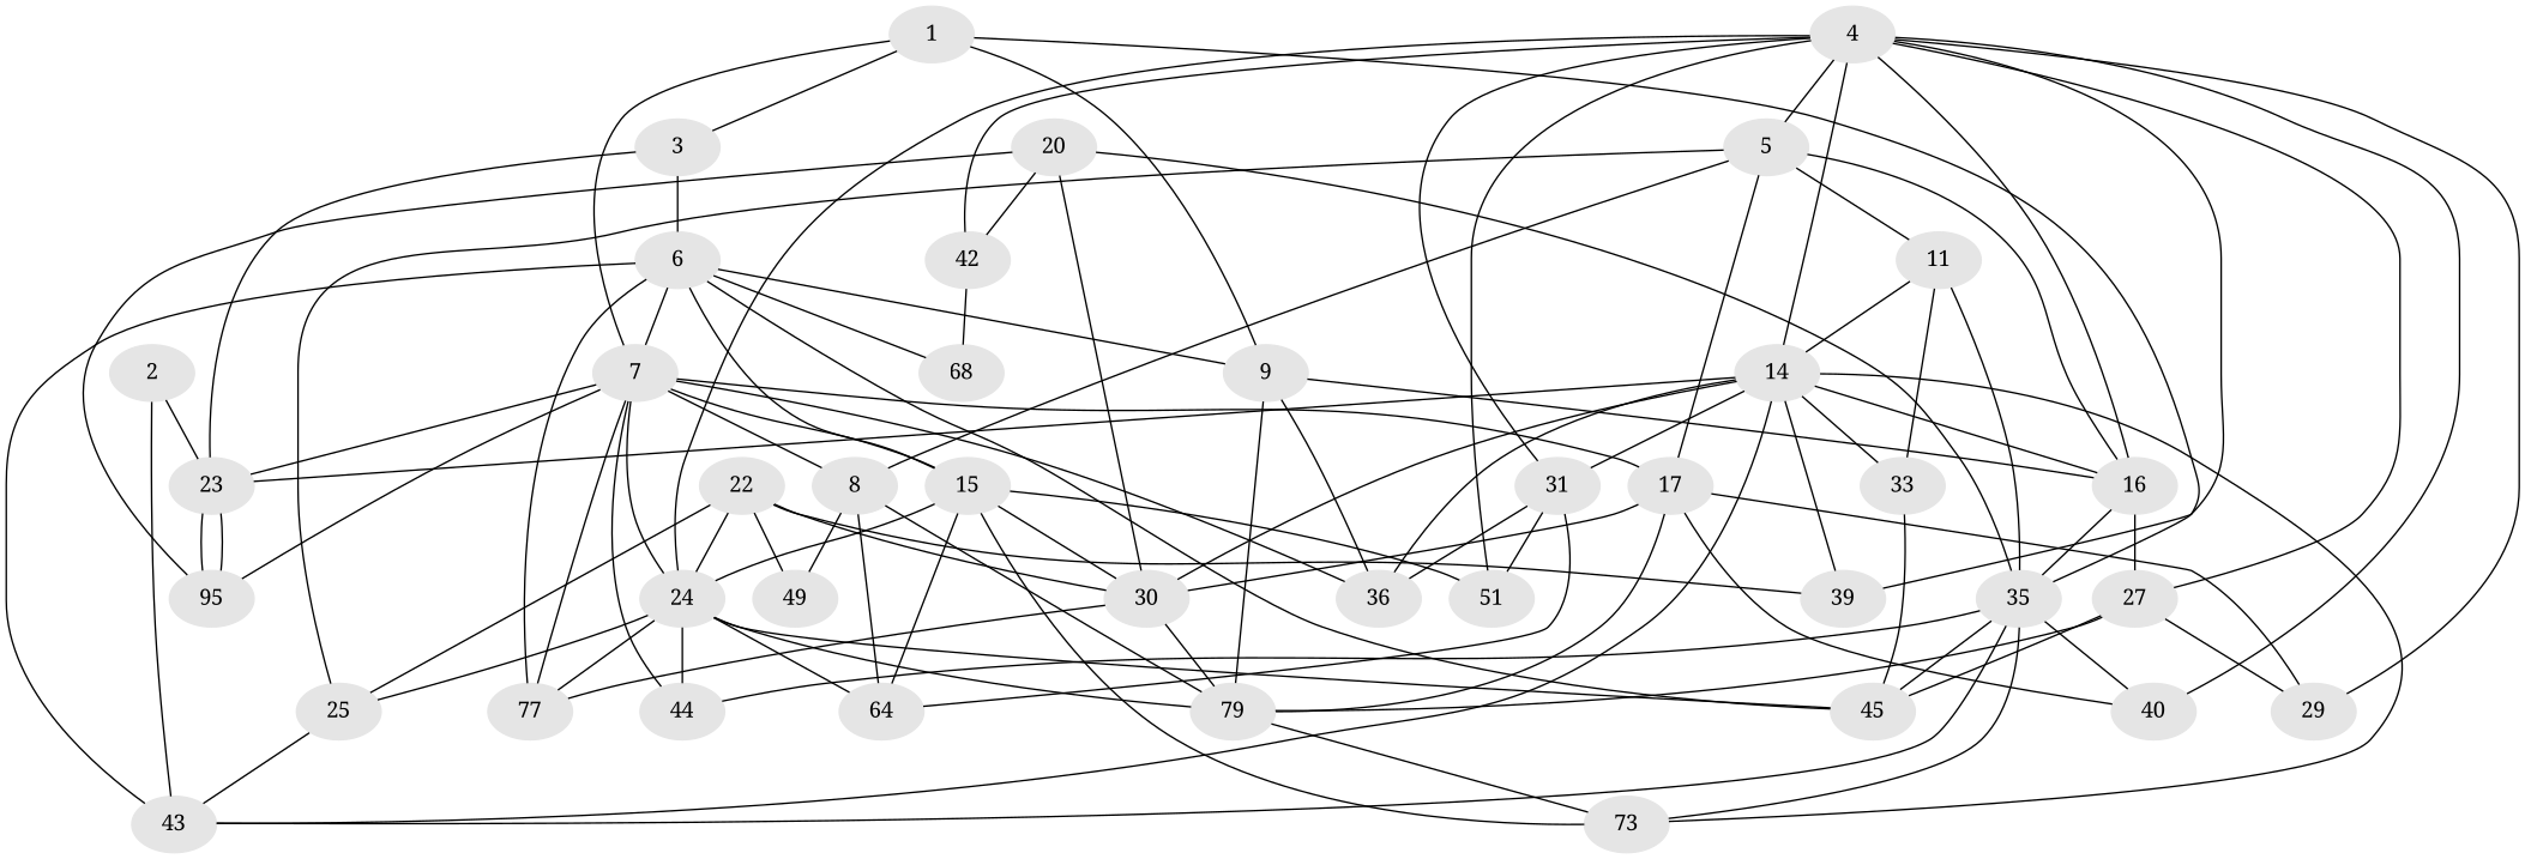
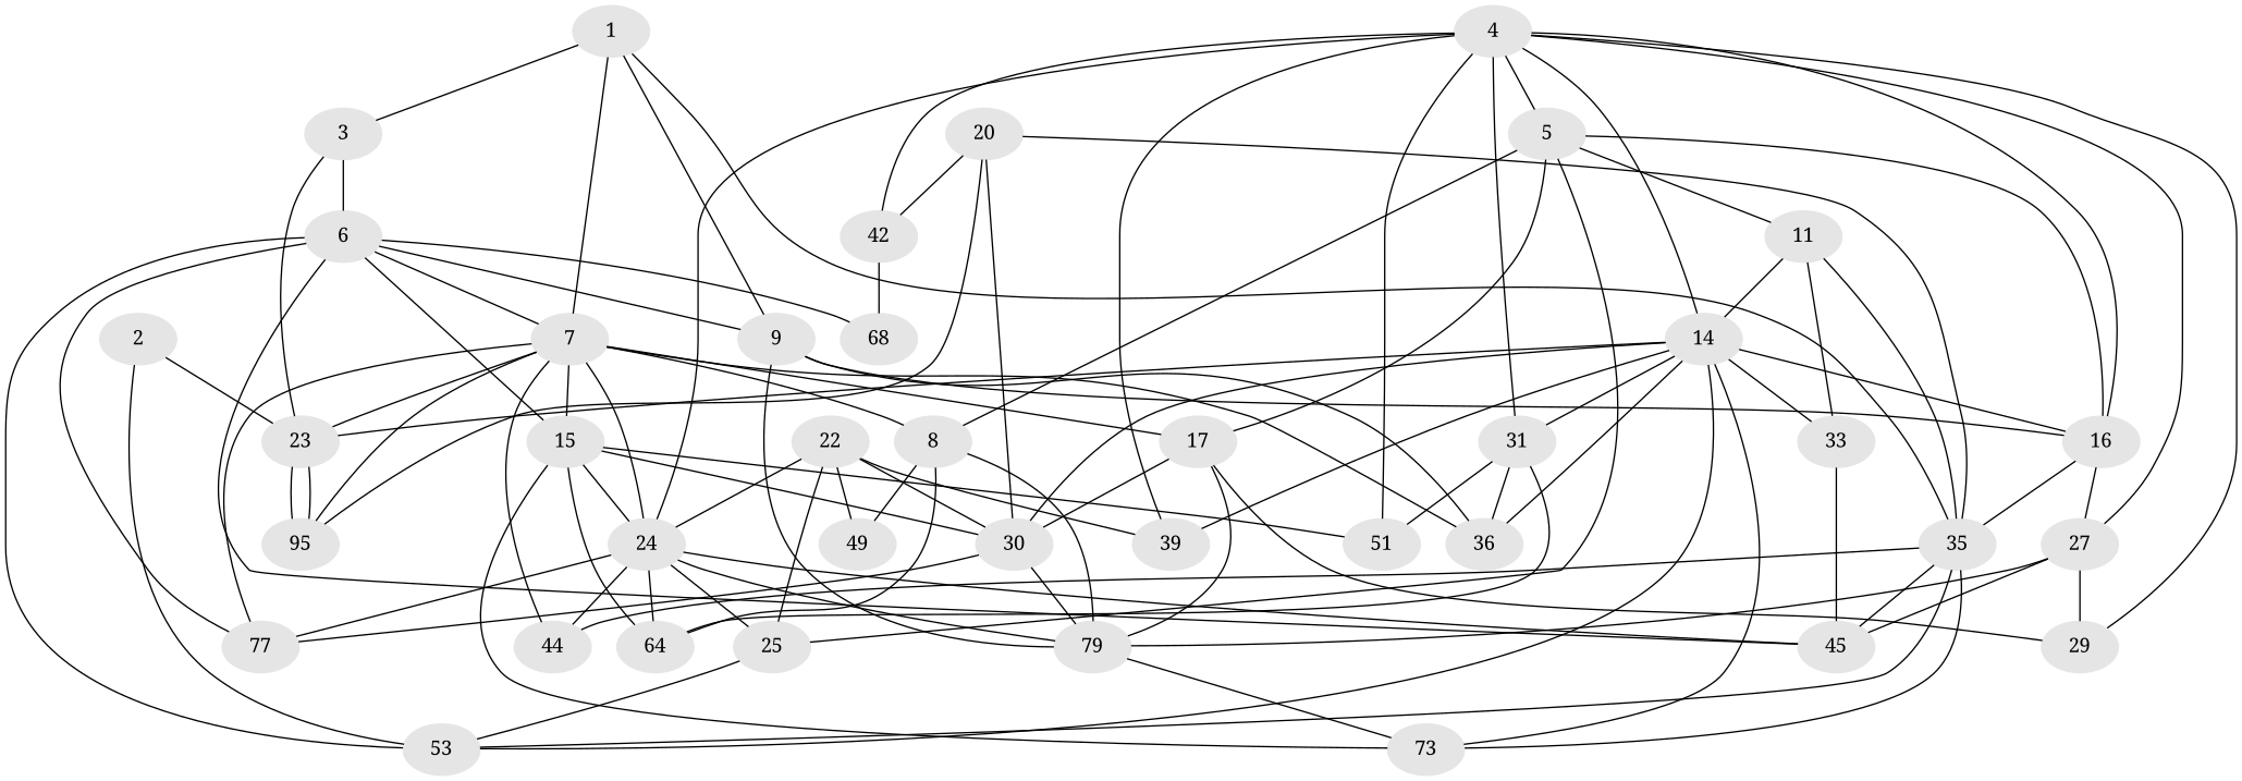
  graph {
    fontname="Noto Serif"
    node [color=gray90 fontname="Noto Serif" style=filled]
    edge [fontname="Noto Serif"]
    1
    3
    7 [super="+70+59"]
    9 [super="+19"]
    35 [super="+61+56"]
    23 [super="+38"]
    6 [super="+13+47+52"]
    24 [super="+37+26"]
    8 [super="+62"]
    17 [super="+32+67"]
    15 [super="+34+43"]
    77
    36
    44
    n15 [label=95]
    16 [super="+79+46"]
    n17 [label=79 super="+74"]
-   53 [super="+65" label=43]
-   40 [super="+75"]
+   53 [super="+65"]
    45 [super="+54"]
    73
    2
    68
    4 [super="+10+18"]
    5 [super="+12+58+41"]
    14 [super="+71+21"]
    27 [super="+48"]
    29
    31 [super="+57"]
    39 [super="+60"]
    42
    51
    11
    25
    33
    30 [super="+63"]
    64
    49
    20 [super="+28"]
    22
    1 -- 3
    1 -- 7
    1 -- 9
    1 -- 35
    3 -- 23
    3 -- 6
    7 -- 23
    7 -- 24
    7 -- 8 [weight=2]
    7 -- 17
    7 -- 15
    7 -- 77
    7 -- 36
    7 -- 44
    7 -- n15
    9 -- 36
    9 -- 16
    9 -- n17
    35 -- 44
    35 -- 53
-   35 -- 40
    35 -- 45
    35 -- 73
    23 -- n15
    23 -- n15
    6 -- 7
    6 -- 9
    6 -- 15
    6 -- 77
    6 -- 53 [weight=2]
    6 -- 45
    6 -- 68
    24 -- 77
    24 -- 44
    24 -- n17
    24 -- 45
    24 -- 25
    24 -- 64 [weight=2]
    8 -- n17
    8 -- 64
    8 -- 49
    17 -- n17
-   17 -- 40
    17 -- 29
    17 -- 30
    15 -- 24
    15 -- 73
    15 -- 51
    15 -- 30
    15 -- 64
    16 -- 35
    16 -- 27
    n17 -- 73
    2 -- 23
    2 -- 53
    4 -- 24
    4 -- 16
-   4 -- 40 [weight=2]
    4 -- 5 [weight=2]
    4 -- 14 [weight=2]
    4 -- 27
    4 -- 29
    4 -- 31
    4 -- 39 [weight=2]
    4 -- 42 [weight=2]
    4 -- 51
    5 -- 8
    5 -- 17
    5 -- 16
    5 -- 11
    5 -- 25
    14 -- 23
    14 -- 36
    14 -- 16
    14 -- 53
    14 -- 73
    14 -- 31
    14 -- 39
    14 -- 33
    14 -- 30
    27 -- n17
    27 -- 45
    27 -- 29
    31 -- 36
    31 -- 51
    31 -- 64
    42 -- 68
    11 -- 35
    11 -- 14
    11 -- 33
    25 -- 53
    33 -- 45
    30 -- 77
    30 -- n17
    20 -- 35
    20 -- n15
    20 -- 42
    20 -- 30
    22 -- 24 [weight=2]
    22 -- 39
    22 -- 25
    22 -- 30
    22 -- 49
  }
